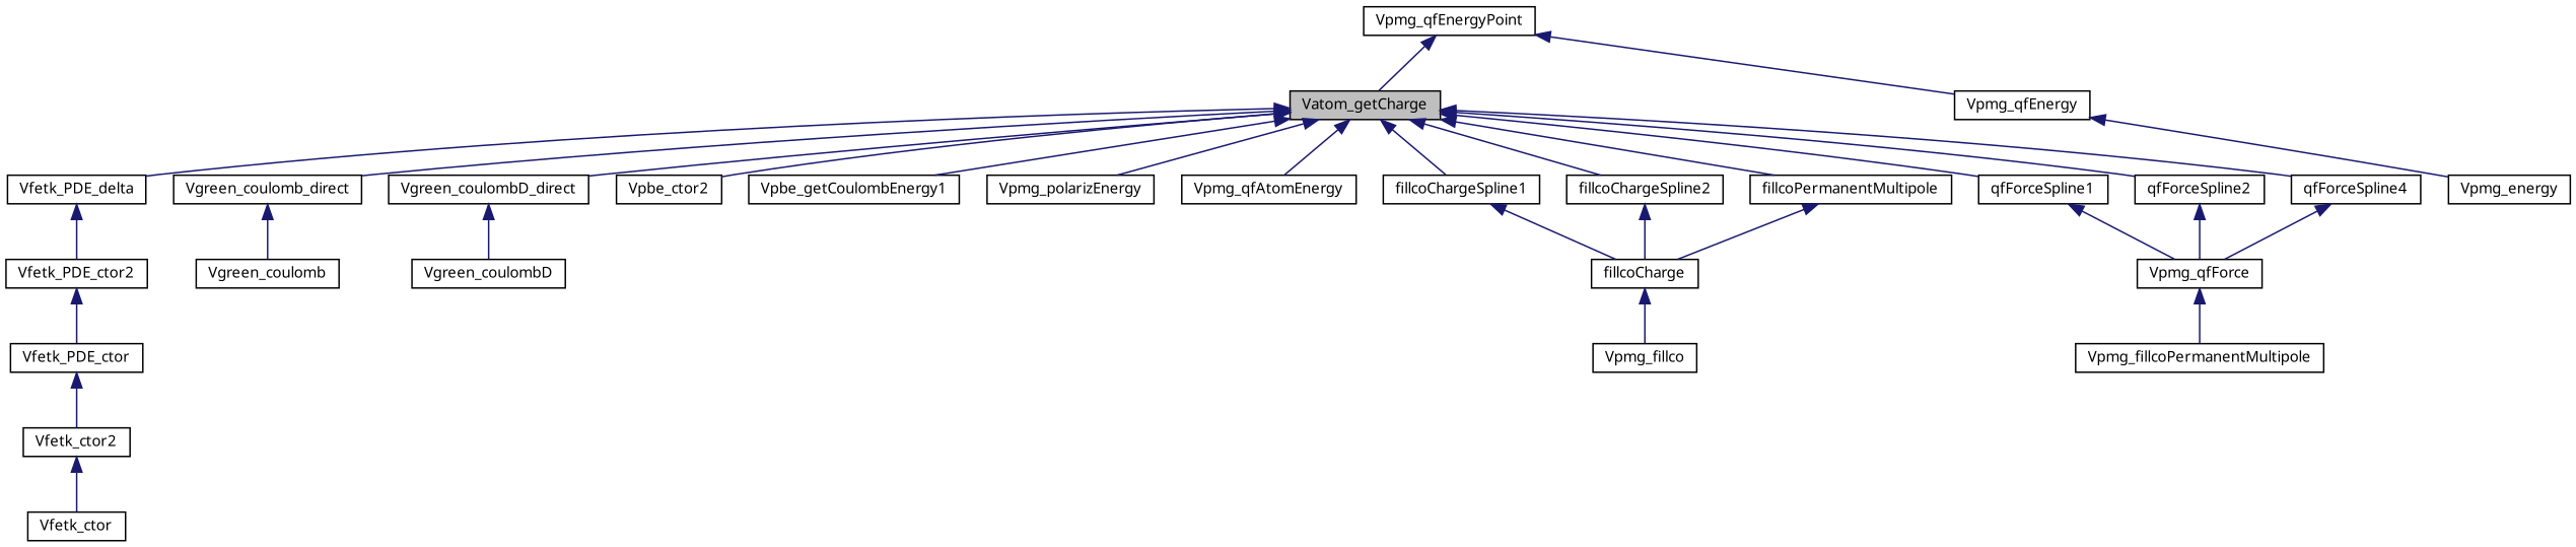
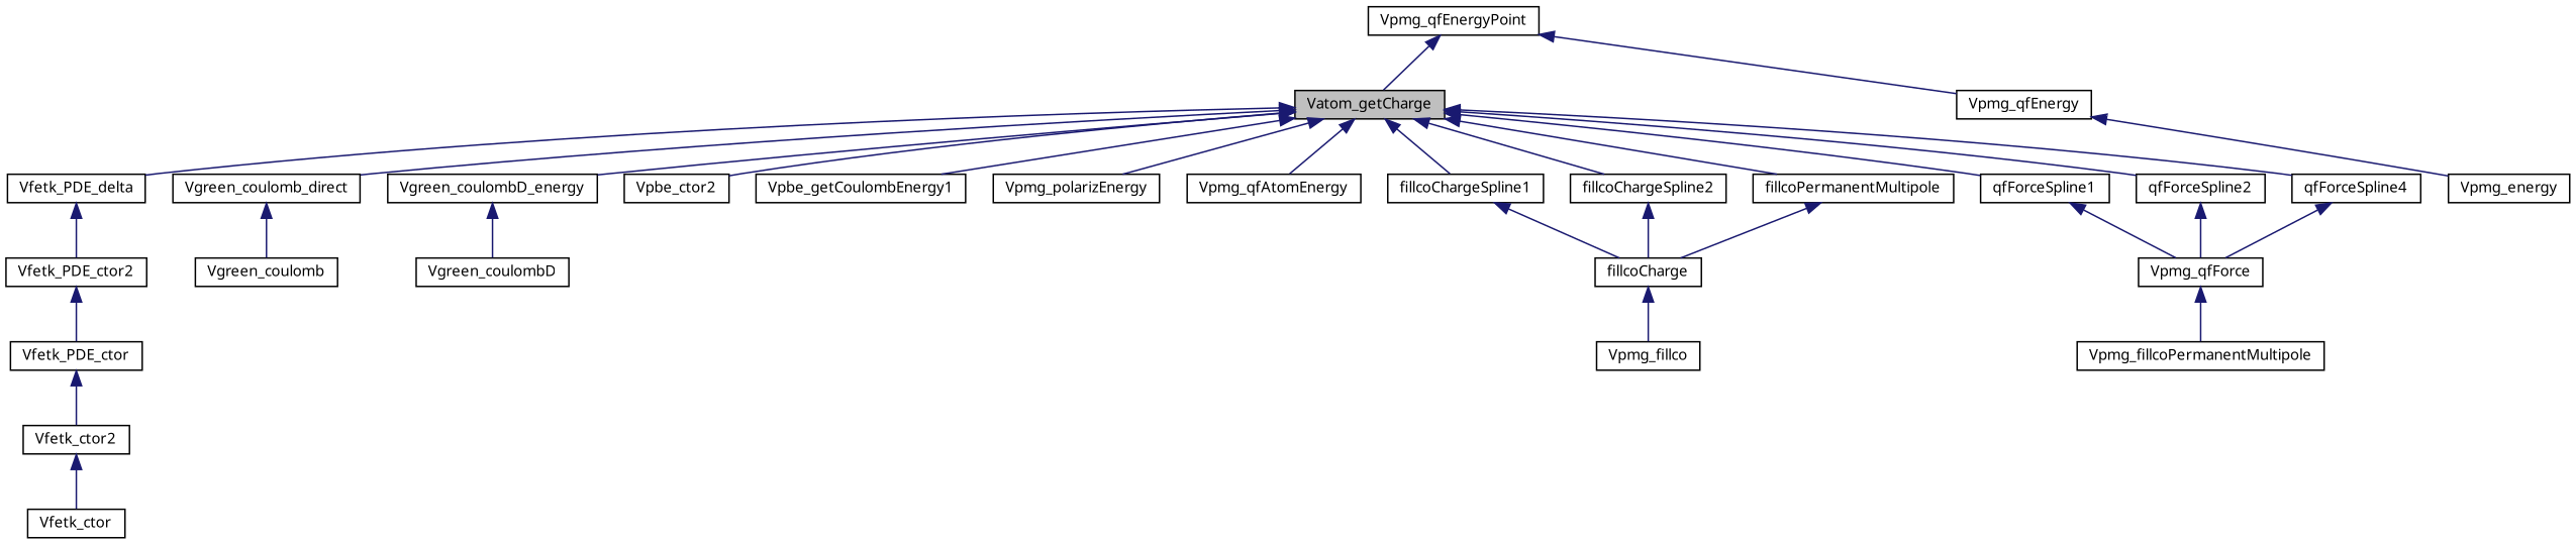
  digraph {
    fontname="Noto Sans"
    rankdir=TB
    node [color=black fillcolor=white fontname="Noto Sans" fontsize=10 shape=record style=filled]
    edge [color=midnightblue dir=back fontname="Noto Sans" fontsize=10 labelfontname=FreeSans labelfontsize=10 style=solid]
    n1 [fillcolor=grey75 fontcolor=black height=0.2 label=Vatom_getCharge width=0.4]
    n2 [height=0.2 label=Vfetk_PDE_delta width=0.4]
    n3 [height=0.2 label=Vgreen_coulomb_direct width=0.4]
-   n4 [height=0.2 label=Vgreen_coulombD_direct width=0.4]
+   n4 [height=0.2 label=Vgreen_coulombD_energy width=0.4]
    n5 [height=0.2 label=Vpbe_ctor2 width=0.4]
    n6 [height=0.2 label=Vpbe_getCoulombEnergy1 width=0.4]
    n7 [height=0.2 label=Vpmg_polarizEnergy width=0.4]
    n8 [height=0.2 label=Vpmg_qfAtomEnergy width=0.4]
    n9 [height=0.2 label=fillcoChargeSpline1 width=0.4]
    n10 [height=0.2 label=fillcoChargeSpline2 width=0.4]
    n11 [height=0.2 label=qfForceSpline1 width=0.4]
    n12 [height=0.2 label=qfForceSpline2 width=0.4]
    n13 [height=0.2 label=qfForceSpline4 width=0.4]
    n14 [height=0.2 label=fillcoPermanentMultipole width=0.4]
    n15 [height=0.2 label=Vfetk_PDE_ctor2 width=0.4]
    n16 [height=0.2 label=Vgreen_coulomb width=0.4]
    n17 [height=0.2 label=Vgreen_coulombD width=0.4]
    n18 [height=0.2 label=Vpmg_qfEnergyPoint width=0.4]
    n19 [height=0.2 label=Vpmg_qfEnergy width=0.4]
    n20 [height=0.2 label=fillcoCharge width=0.4]
    n21 [height=0.2 label=Vpmg_qfForce width=0.4]
    n22 [height=0.2 label=Vfetk_PDE_ctor width=0.4]
    n23 [height=0.2 label=Vfetk_ctor2 width=0.4]
    n24 [height=0.2 label=Vfetk_ctor width=0.4]
    n25 [height=0.2 label=Vpmg_energy width=0.4]
    n26 [height=0.2 label=Vpmg_fillco width=0.4]
    n27 [height=0.2 label=Vpmg_fillcoPermanentMultipole width=0.4]
    n1 -> n2
    n1 -> n3
    n1 -> n4
    n1 -> n5
    n1 -> n6
    n1 -> n7
    n1 -> n8
    n1 -> n9
    n1 -> n10
    n1 -> n11
    n1 -> n12
    n1 -> n13
    n1 -> n14
    n2 -> n15
    n3 -> n16
    n4 -> n17
    n9 -> n20
    n10 -> n20
    n11 -> n21
    n12 -> n21
    n13 -> n21
    n14 -> n20
    n15 -> n22
    n18 -> n1
    n18 -> n19
    n19 -> n25
    n20 -> n26
    n21 -> n27
    n22 -> n23
    n23 -> n24
  }
